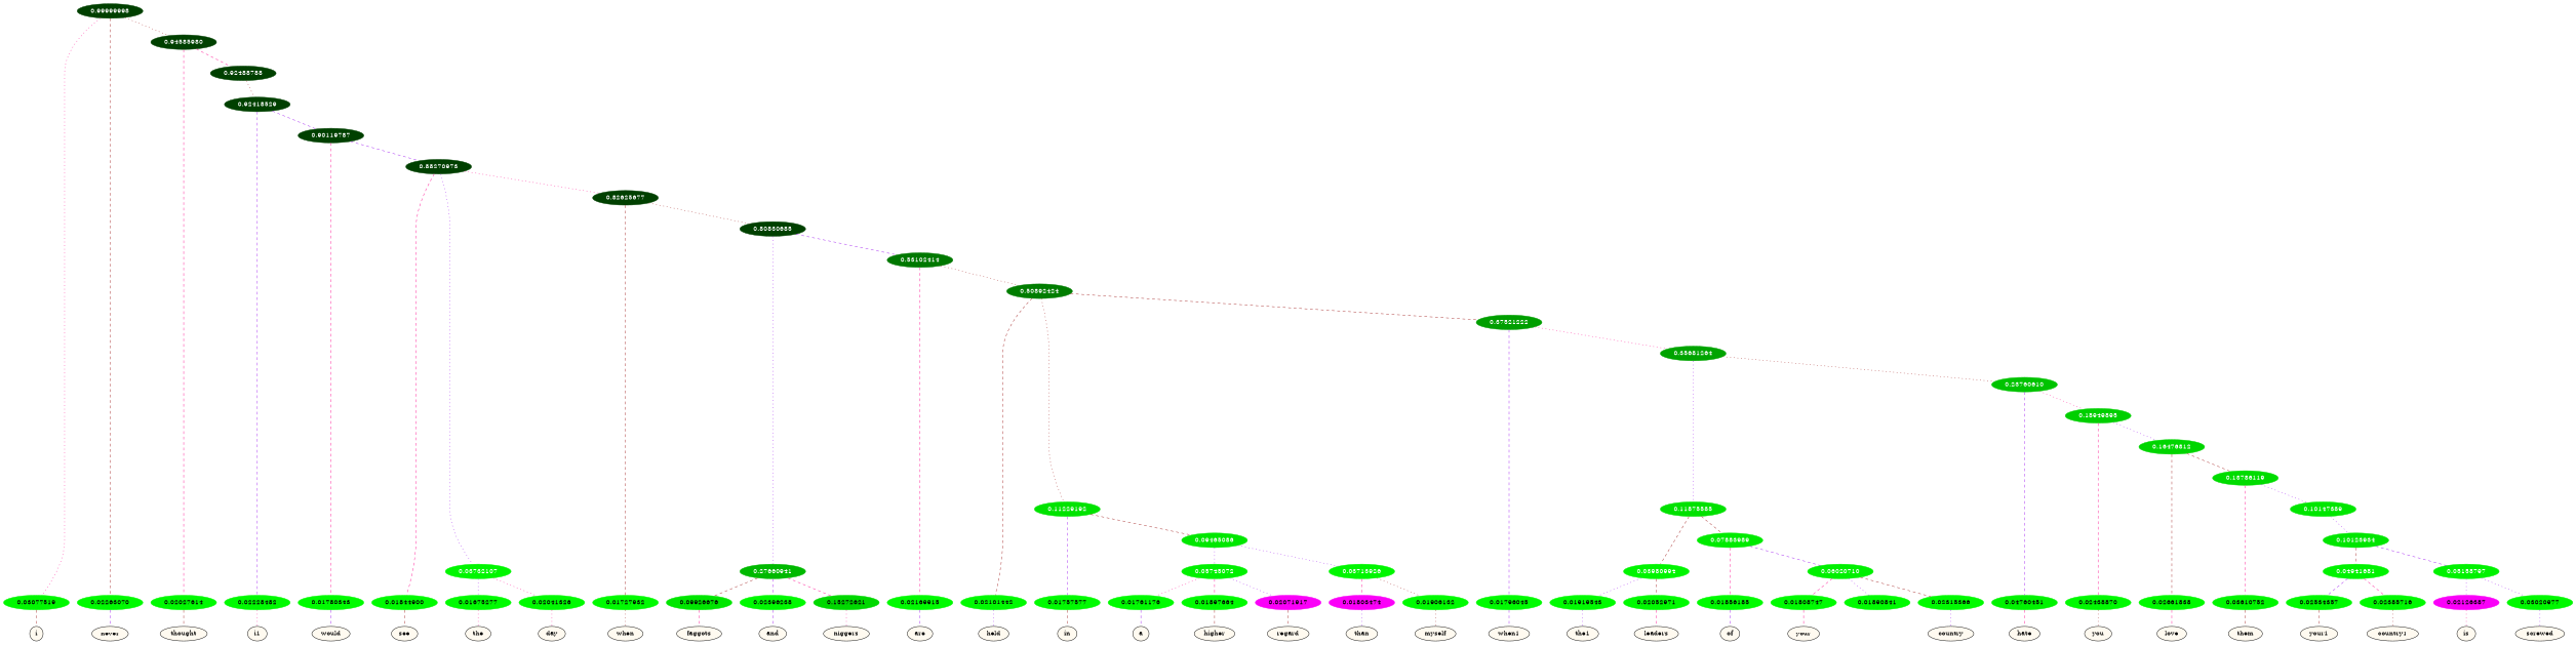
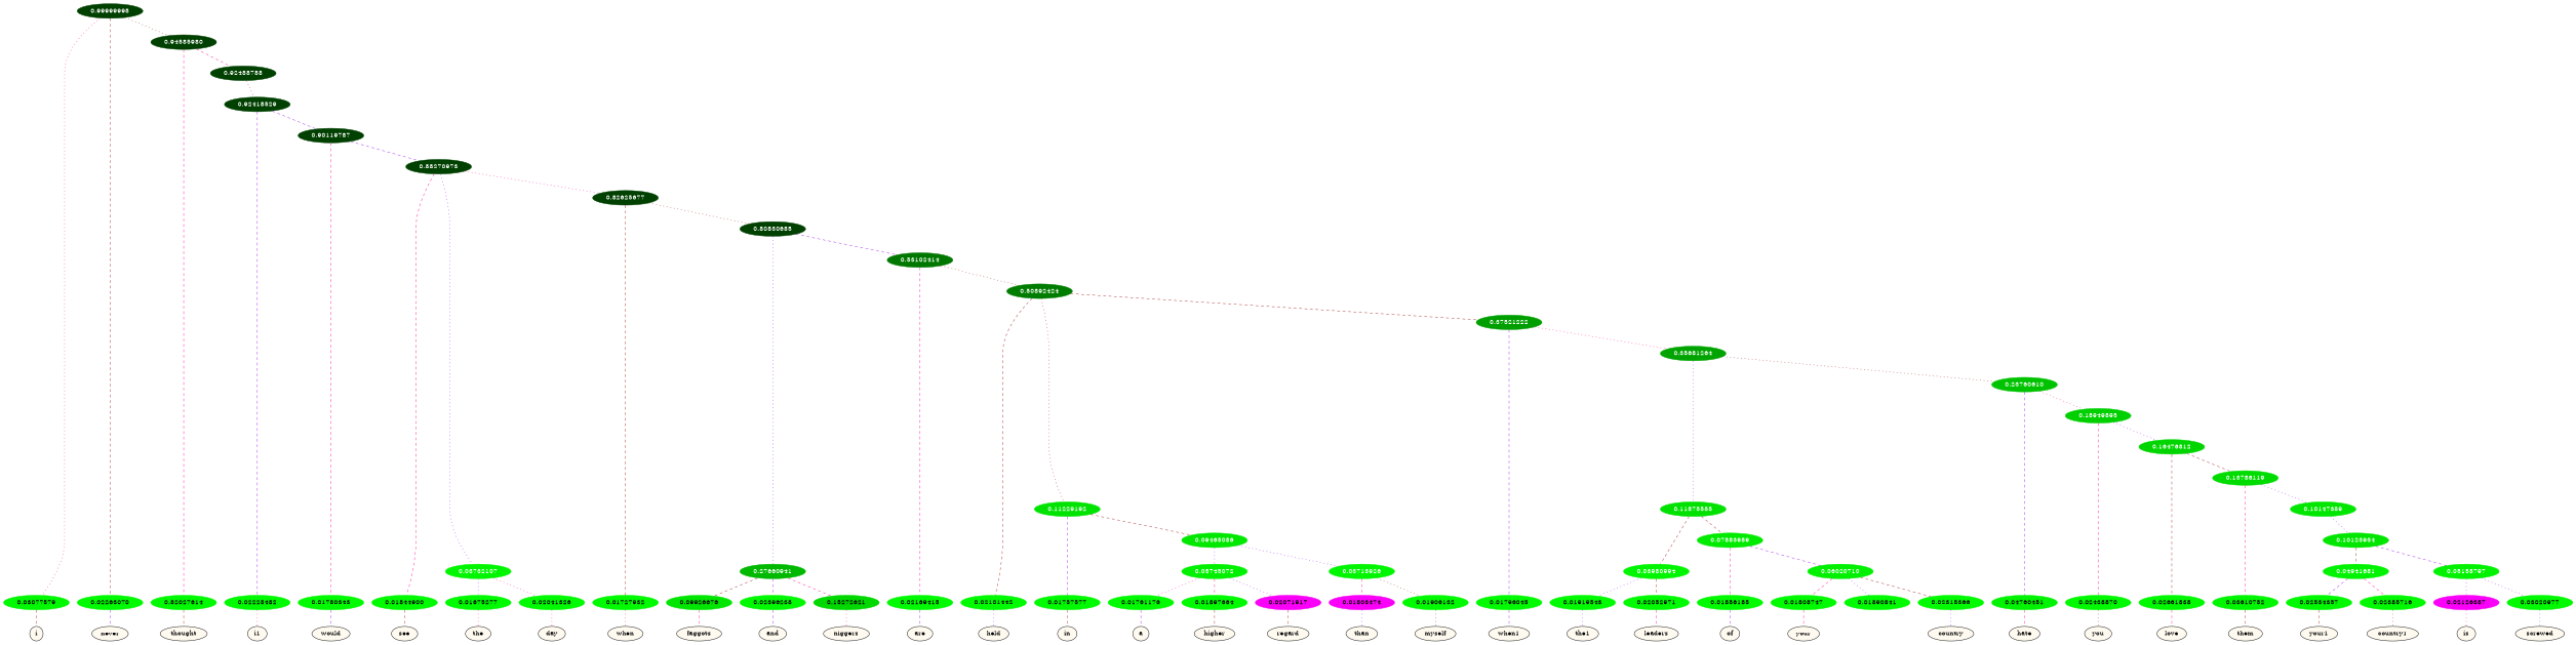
  graph {
    node [color=black format=png nodesep=0.001 ordering=out overlap_scaling=0.01 ranksep=0.001 style=filled fontcolor=black]
    edge [color=purple style=dashed]
    n1 [fillcolor=floralwhite height=0.15 label=i style="filled,solid" width=0.15 fontcolor=""]
    n2 [fillcolor=floralwhite height=0.15 label=never style="filled,solid" width=0.15 fontcolor=""]
    n3 [fillcolor=floralwhite height=0.15 label=thought style="filled,solid" width=0.15 fontcolor=""]
    n4 [fillcolor=floralwhite height=0.15 label=i1 style="filled,solid" width=0.15 fontcolor=""]
    n5 [fillcolor=floralwhite height=0.15 label=would style="filled,solid" width=0.15 fontcolor=""]
    n6 [fillcolor=floralwhite height=0.15 label=see style="filled,solid" width=0.15 fontcolor=""]
    n7 [fillcolor=floralwhite height=0.15 label=the style="filled,solid" width=0.15 fontcolor=""]
    n8 [fillcolor=floralwhite height=0.15 label=day style="filled,solid" width=0.15 fontcolor=""]
    n9 [fillcolor=floralwhite height=0.15 label=when style="filled,solid" width=0.15 fontcolor=""]
    n10 [fillcolor=floralwhite height=0.15 label=faggots style="filled,solid" width=0.15 fontcolor=""]
    n11 [fillcolor=floralwhite height=0.15 label=and style="filled,solid" width=0.15 fontcolor=""]
    n12 [fillcolor=floralwhite height=0.15 label=niggers style="filled,solid" width=0.15 fontcolor=""]
    n13 [fillcolor=floralwhite height=0.15 label=are style="filled,solid" width=0.15 fontcolor=""]
    n14 [fillcolor=floralwhite height=0.15 label=held style="filled,solid" width=0.15 fontcolor=""]
    n15 [fillcolor=floralwhite height=0.15 label=in style="filled,solid" width=0.15 fontcolor=""]
    n16 [fillcolor=floralwhite height=0.15 label=a style="filled,solid" width=0.15 fontcolor=""]
    n17 [fillcolor=floralwhite height=0.15 label=higher style="filled,solid" width=0.15 fontcolor=""]
    n18 [fillcolor=floralwhite height=0.15 label=regard style="filled,solid" width=0.15 fontcolor=""]
    n19 [fillcolor=floralwhite height=0.15 label=than style="filled,solid" width=0.15 fontcolor=""]
    n20 [fillcolor=floralwhite height=0.15 label=myself style="filled,solid" width=0.15 fontcolor=""]
    n21 [fillcolor=floralwhite height=0.15 label=when1 style="filled,solid" width=0.15 fontcolor=""]
    n22 [fillcolor=floralwhite height=0.15 label=the1 style="filled,solid" width=0.15 fontcolor=""]
    n23 [fillcolor=floralwhite height=0.15 label=leaders style="filled,solid" width=0.15 fontcolor=""]
    n24 [fillcolor=floralwhite height=0.15 label=of style="filled,solid" width=0.15 fontcolor=""]
    n25 [fillcolor=floralwhite height=0.15 label=your style="filled,solid" width=0.15 fontcolor=""]
    n26 [fillcolor=floralwhite height=0.15 label=country style="filled,solid" width=0.15 fontcolor=""]
    n27 [fillcolor=floralwhite height=0.15 label=hate style="filled,solid" width=0.15 fontcolor=""]
    n28 [fillcolor=floralwhite height=0.15 label=you style="filled,solid" width=0.15 fontcolor=""]
    n29 [fillcolor=floralwhite height=0.15 label=love style="filled,solid" width=0.15 fontcolor=""]
    n30 [fillcolor=floralwhite height=0.15 label=them style="filled,solid" width=0.15 fontcolor=""]
    n31 [fillcolor=floralwhite height=0.15 label=your1 style="filled,solid" width=0.15 fontcolor=""]
    n32 [fillcolor=floralwhite height=0.15 label=country1 style="filled,solid" width=0.15 fontcolor=""]
    n33 [fillcolor=floralwhite height=0.15 label=is style="filled,solid" width=0.15 fontcolor=""]
    n34 [fillcolor=floralwhite height=0.15 label=screwed style="filled,solid" width=0.15 fontcolor=""]
-   n35 [color="0.334 1.000 0.969" height=0.15 label=0.03077519 width=0.15]
+   n35 [color="0.334 1.000 0.969" height=0.15 label=0.03077579 width=0.15]
    n36 [color="0.334 1.000 0.977" height=0.15 label=0.02263070 width=0.15]
-   n37 [color="0.334 1.000 0.980" height=0.15 label=0.02027614 width=0.15]
+   n37 [color="0.334 1.000 0.980" height=0.15 label=0.82027614 width=0.15]
    n38 [color="0.334 1.000 0.978" height=0.15 label=0.02228482 width=0.15]
    n39 [color="0.334 1.000 0.982" height=0.15 label=0.01780343 width=0.15]
    n40 [color="0.334 1.000 0.982" height=0.15 label=0.01844900 width=0.15]
    n41 [color="0.334 1.000 0.983" height=0.15 label=0.01675277 width=0.15]
    n42 [color="0.334 1.000 0.980" height=0.15 label=0.02041326 width=0.15]
    n43 [color="0.334 1.000 0.983" height=0.15 label=0.01727932 width=0.15]
    n44 [color="0.334 1.000 0.901" height=0.15 label=0.09926676 width=0.15]
    n45 [color="0.334 1.000 0.976" height=0.15 label=0.02396238 width=0.15]
    n46 [color="0.334 1.000 0.847" height=0.15 label=0.15272621 width=0.15]
-   n47 [color="0.334 1.000 0.978" height=0.15 label=0.02169915 width=0.15]
+   n47 [color="0.334 1.000 0.978" height=0.15 label=0.02169415 width=0.15]
    n48 [color="0.334 1.000 0.979" height=0.15 label=0.02101442 width=0.15]
    n49 [color="0.334 1.000 0.982" height=0.15 label=0.01757577 width=0.15]
    n50 [color="0.334 1.000 0.982" height=0.15 label=0.01761176 width=0.15]
    n51 [color="0.334 1.000 0.981" height=0.15 label=0.01897664 width=0.15]
    n52 [color="0.835 1.000 0.979" height=0.15 label=0.02071917 width=0.15]
    n53 [color="0.835 1.000 0.982" height=0.15 label=0.01803474 width=0.15]
    n54 [color="0.334 1.000 0.981" height=0.15 label=0.01906132 width=0.15]
    n55 [color="0.334 1.000 0.982" height=0.15 label=0.01796045 width=0.15]
    n56 [color="0.334 1.000 0.981" height=0.15 label=0.01919543 width=0.15]
    n57 [color="0.334 1.000 0.979" height=0.15 label=0.02052971 width=0.15]
    n58 [color="0.334 1.000 0.981" height=0.15 label=0.01856185 width=0.15]
    n59 [color="0.334 1.000 0.982" height=0.15 label=0.01808747 width=0.15]
    n60 [color="0.334 1.000 0.981" height=0.15 label=0.01890841 width=0.15]
    n61 [color="0.334 1.000 0.977" height=0.15 label=0.02315366 width=0.15]
    n62 [color="0.334 1.000 0.952" height=0.15 label=0.04760451 width=0.15]
    n63 [color="0.334 1.000 0.976" height=0.15 label=0.02438870 width=0.15]
    n64 [color="0.334 1.000 0.973" height=0.15 label=0.02661838 width=0.15]
    n65 [color="0.334 1.000 0.964" height=0.15 label=0.03610752 width=0.15]
    n66 [color="0.334 1.000 0.975" height=0.15 label=0.02534357 width=0.15]
    n67 [color="0.334 1.000 0.976" height=0.15 label=0.02385716 width=0.15]
    n68 [color="0.835 1.000 0.979" height=0.15 label=0.02126387 width=0.15]
    n69 [color="0.334 1.000 0.970" height=0.15 label=0.03020977 width=0.15]
    n70 [color="0.334 1.000 0.250" fontcolor=grey99 height=0.15 label=0.99999998 width=0.15]
    n71 [color="0.334 1.000 0.250" fontcolor=grey99 height=0.15 label=0.94585980 width=0.15]
    n72 [color="0.334 1.000 0.250" fontcolor=grey99 height=0.15 label=0.92488788 width=0.15]
    n73 [color="0.334 1.000 0.250" fontcolor=grey99 height=0.15 label=0.92418529 width=0.15]
    n74 [color="0.334 1.000 0.250" fontcolor=grey99 height=0.15 label=0.90119787 width=0.15]
    n75 [color="0.334 1.000 0.250" fontcolor=grey99 height=0.15 label=0.88270973 width=0.15]
    n76 [color="0.334 1.000 0.963" fontcolor=grey99 height=0.15 label=0.03732107 width=0.15]
    n77 [color="0.334 1.000 0.250" fontcolor=grey99 height=0.15 label=0.82625677 width=0.15]
    n78 [color="0.334 1.000 0.250" fontcolor=grey99 height=0.15 label=0.80830685 width=0.15]
    n79 [color="0.334 1.000 0.723" fontcolor=grey99 height=0.15 label=0.27660941 width=0.15]
    n80 [color="0.334 1.000 0.469" fontcolor=grey99 height=0.15 label=0.53102414 width=0.15]
    n81 [color="0.334 1.000 0.491" fontcolor=grey99 height=0.15 label=0.50892424 width=0.15]
    n82 [color="0.334 1.000 0.888" fontcolor=grey99 height=0.15 label=0.11229192 width=0.15]
    n83 [color="0.334 1.000 0.625" fontcolor=grey99 height=0.15 label=0.37521222 width=0.15]
    n84 [color="0.334 1.000 0.905" fontcolor=grey99 height=0.15 label=0.09465086 width=0.15]
    n85 [color="0.334 1.000 0.643" fontcolor=grey99 height=0.15 label=0.35681264 width=0.15]
    n86 [color="0.334 1.000 0.943" fontcolor=grey99 height=0.15 label=0.05745072 width=0.15]
    n87 [color="0.334 1.000 0.963" fontcolor=grey99 height=0.15 label=0.03713926 width=0.15]
    n88 [color="0.334 1.000 0.881" fontcolor=grey99 height=0.15 label=0.11875585 width=0.15]
    n89 [color="0.334 1.000 0.762" fontcolor=grey99 height=0.15 label=0.23760610 width=0.15]
    n90 [color="0.334 1.000 0.960" fontcolor=grey99 height=0.15 label=0.03980994 width=0.15]
    n91 [color="0.334 1.000 0.921" fontcolor=grey99 height=0.15 label=0.07883989 width=0.15]
    n92 [color="0.334 1.000 0.811" fontcolor=grey99 height=0.15 label=0.18949895 width=0.15]
    n93 [color="0.334 1.000 0.940" fontcolor=grey99 height=0.15 label=0.06020710 width=0.15]
    n94 [color="0.334 1.000 0.835" fontcolor=grey99 height=0.15 label=0.16476812 width=0.15]
    n95 [color="0.334 1.000 0.862" fontcolor=grey99 height=0.15 label=0.13786119 width=0.15]
    n96 [color="0.334 1.000 0.899" fontcolor=grey99 height=0.15 label=0.10147389 width=0.15]
    n97 [color="0.334 1.000 0.899" fontcolor=grey99 height=0.15 label=0.10123934 width=0.15]
    n98 [color="0.334 1.000 0.951" fontcolor=grey99 height=0.15 label=0.04941681 width=0.15]
    n99 [color="0.334 1.000 0.948" fontcolor=grey99 height=0.15 label=0.05158797 width=0.15]
    subgraph sub_1 {
      rank=same
      n1
      n2
      n3
      n4
      n5
      n6
      n7
      n8
      n9
      n10
      n11
      n12
      n13
      n14
      n15
      n16
      n17
      n18
      n19
      n20
      n21
      n22
      n23
      n24
      n25
      n26
      n27
      n28
      n29
      n30
      n31
      n32
      n33
      n34
    }
    subgraph sub_2 {
      rank=same
      n35
      n36
      n37
      n38
      n39
      n40
      n41
      n42
      n43
      n44
      n45
      n46
      n47
      n48
      n49
      n50
      n51
      n52
      n53
      n54
      n55
      n56
      n57
      n58
      n59
      n60
      n61
      n62
      n63
      n64
      n65
      n66
      n67
      n68
      n69
    }
    n35 -- n1 [color=brown]
    n36 -- n2
    n37 -- n3 [color=brown]
    n38 -- n4 [color=deeppink style=dotted]
    n39 -- n5
    n40 -- n6 [color=brown]
    n41 -- n7 [color=deeppink style=dotted]
    n42 -- n8 [color=deeppink style=dotted]
    n43 -- n9 [color=brown style=dotted]
    n44 -- n10 [color=deeppink]
    n45 -- n11
    n46 -- n12 [color=deeppink style=dotted]
    n47 -- n13
    n48 -- n14 [style=dotted]
    n49 -- n15 [color=brown]
    n50 -- n16
    n51 -- n17 [color=brown]
    n52 -- n18 [color=brown]
    n53 -- n19 [style=dotted]
    n54 -- n20 [color=brown style=dotted]
    n55 -- n21
    n56 -- n22 [style=dotted]
    n57 -- n23 [color=deeppink]
    n58 -- n24
    n59 -- n25 [color=deeppink]
    n61 -- n26 [style=dotted]
    n62 -- n27 [color=deeppink]
    n63 -- n28 [color=brown style=dotted]
    n64 -- n29 [color=deeppink]
    n65 -- n30 [color=brown]
    n66 -- n31 [color=brown]
    n67 -- n32 [color=brown style=dotted]
    n68 -- n33 [color=deeppink style=dotted]
    n69 -- n34 [style=dotted]
    n70 -- n35 [color=deeppink style=dotted]
    n70 -- n36 [color=brown]
    n70 -- n71 [color=brown style=dotted]
    n71 -- n37 [color=deeppink]
    n71 -- n72 [color=deeppink]
    n72 -- n73 [color=brown style=dotted]
    n73 -- n38
    n73 -- n74
    n74 -- n39 [color=deeppink]
    n74 -- n75
    n75 -- n40 [color=deeppink]
    n75 -- n76 [style=dotted]
    n75 -- n77 [color=deeppink style=dotted]
    n76 -- n41 [style=dotted]
    n76 -- n42 [color=deeppink style=dotted]
    n77 -- n43 [color=brown]
    n77 -- n78 [color=brown style=dotted]
    n78 -- n79 [style=dotted]
    n78 -- n80
    n79 -- n44 [color=brown]
    n79 -- n45
    n79 -- n46 [color=deeppink]
    n80 -- n47 [color=deeppink]
    n80 -- n81 [color=brown style=dotted]
    n81 -- n48 [color=brown]
    n81 -- n82 [color=brown style=dotted]
    n81 -- n83 [color=brown]
    n82 -- n49
    n82 -- n84 [color=brown]
    n83 -- n55
    n83 -- n85 [color=deeppink style=dotted]
    n84 -- n86 [style=dotted]
    n84 -- n87 [style=dotted]
    n85 -- n88 [style=dotted]
    n85 -- n89 [color=brown style=dotted]
    n86 -- n50 [color=deeppink style=dotted]
    n86 -- n51 [color=deeppink]
    n86 -- n52 [style=dotted]
    n87 -- n53 [color=deeppink]
    n87 -- n54 [color=brown style=dotted]
    n88 -- n90 [color=brown]
    n88 -- n91 [color=brown]
    n89 -- n62
    n89 -- n92 [color=deeppink style=dotted]
    n90 -- n56 [style=dotted]
    n90 -- n57 [color=brown]
    n91 -- n58 [color=deeppink]
    n91 -- n93
    n92 -- n63 [color=deeppink]
    n92 -- n94 [style=dotted]
    n93 -- n59 [color=deeppink]
    n93 -- n60 [style=dotted]
    n93 -- n61 [color=brown]
    n94 -- n64 [color=brown]
    n94 -- n95 [color=brown]
    n95 -- n65 [color=deeppink]
    n95 -- n96 [style=dotted]
    n96 -- n97 [style=dotted]
    n97 -- n98 [color=brown]
    n97 -- n99
    n98 -- n66
    n98 -- n67 [color=deeppink]
    n99 -- n68 [style=dotted]
    n99 -- n69 [style=dotted]
  }
